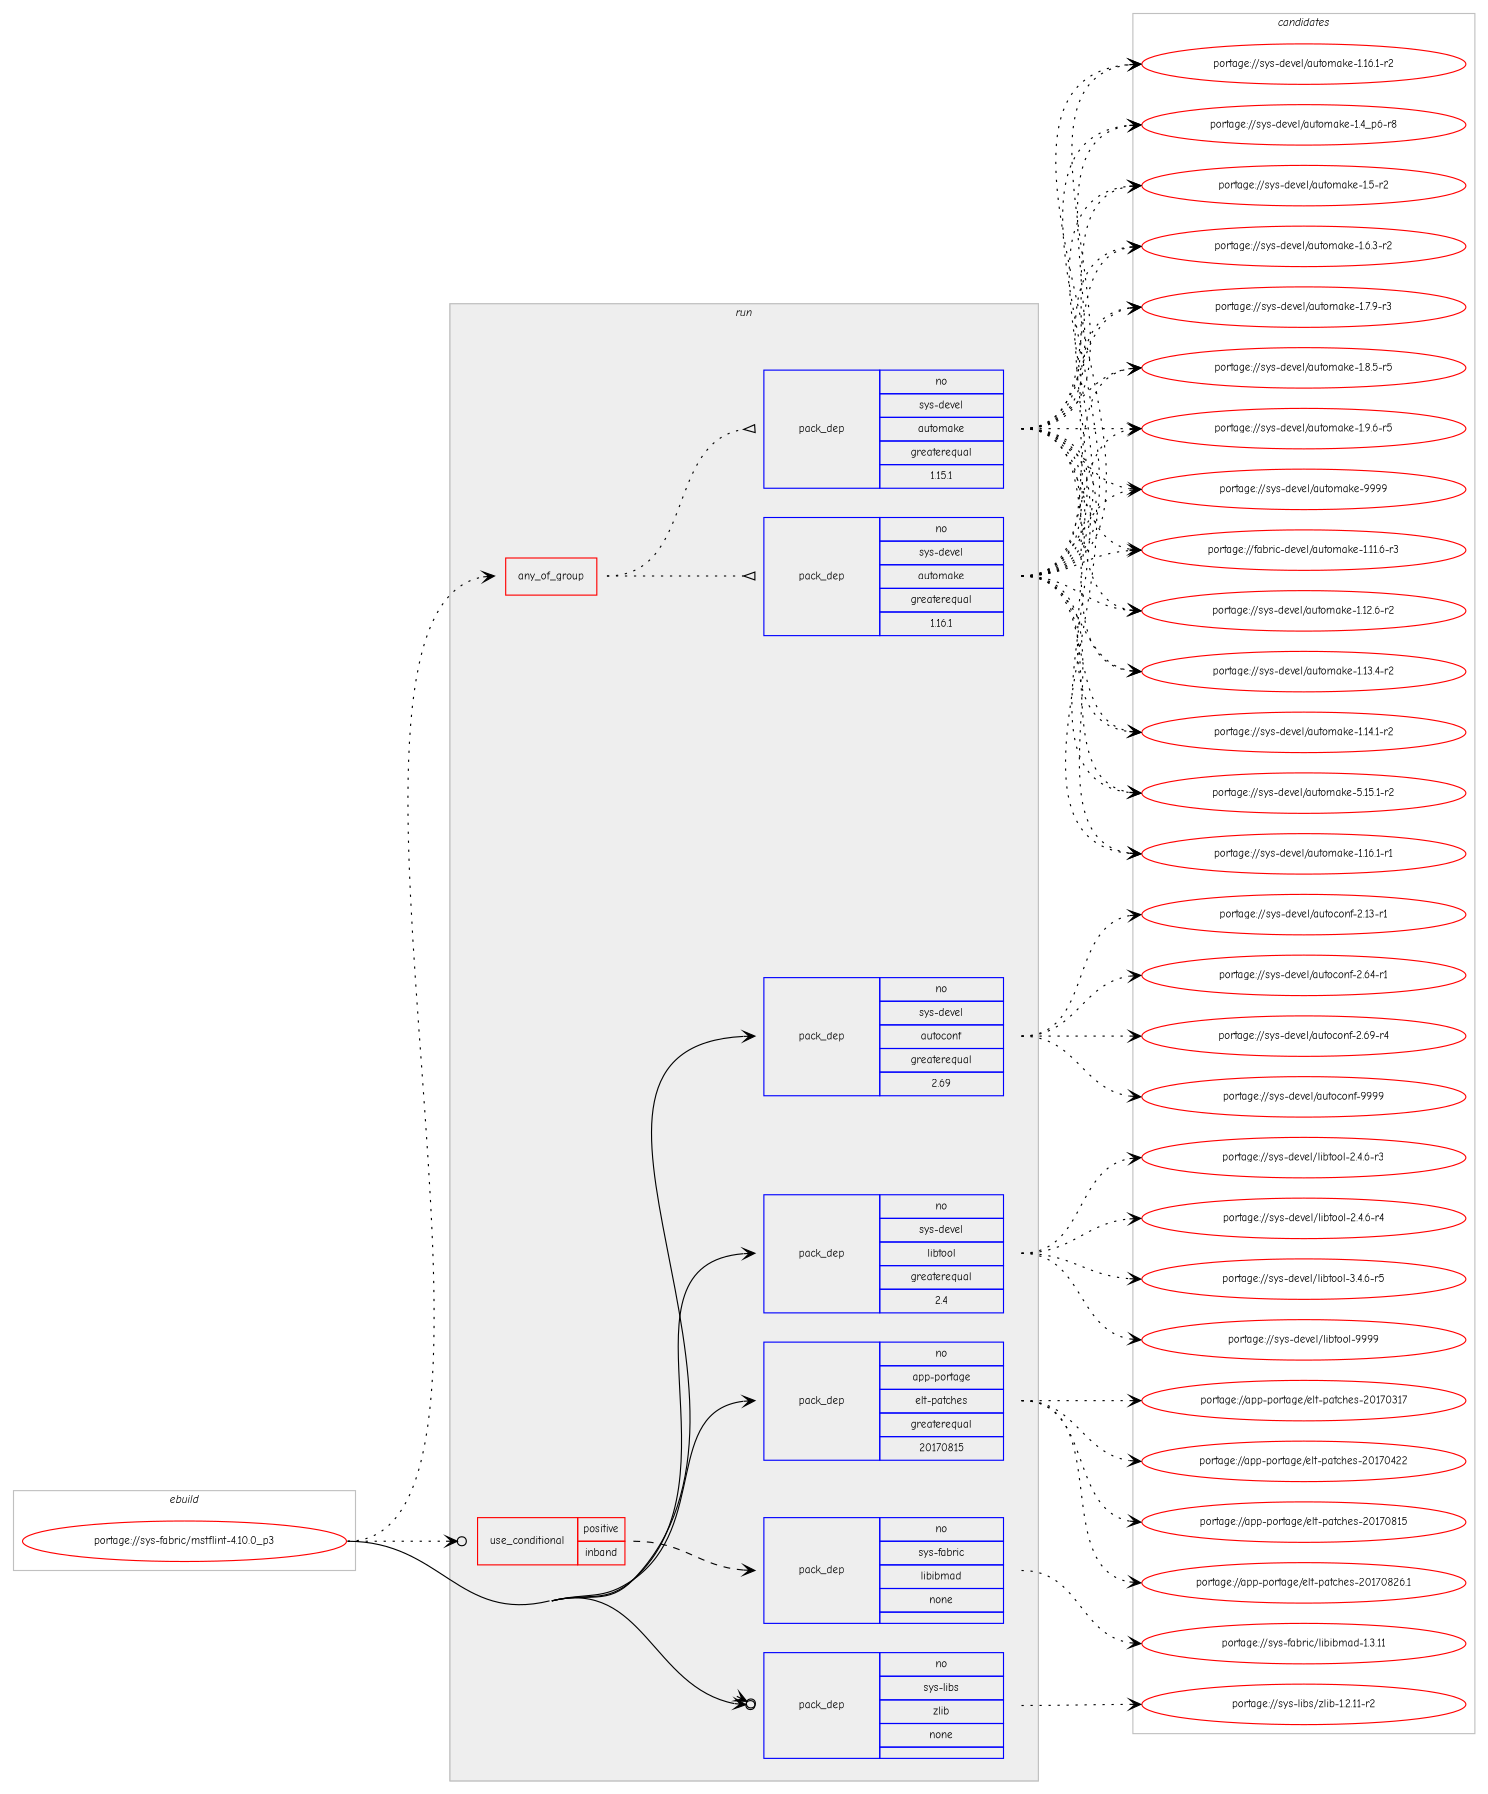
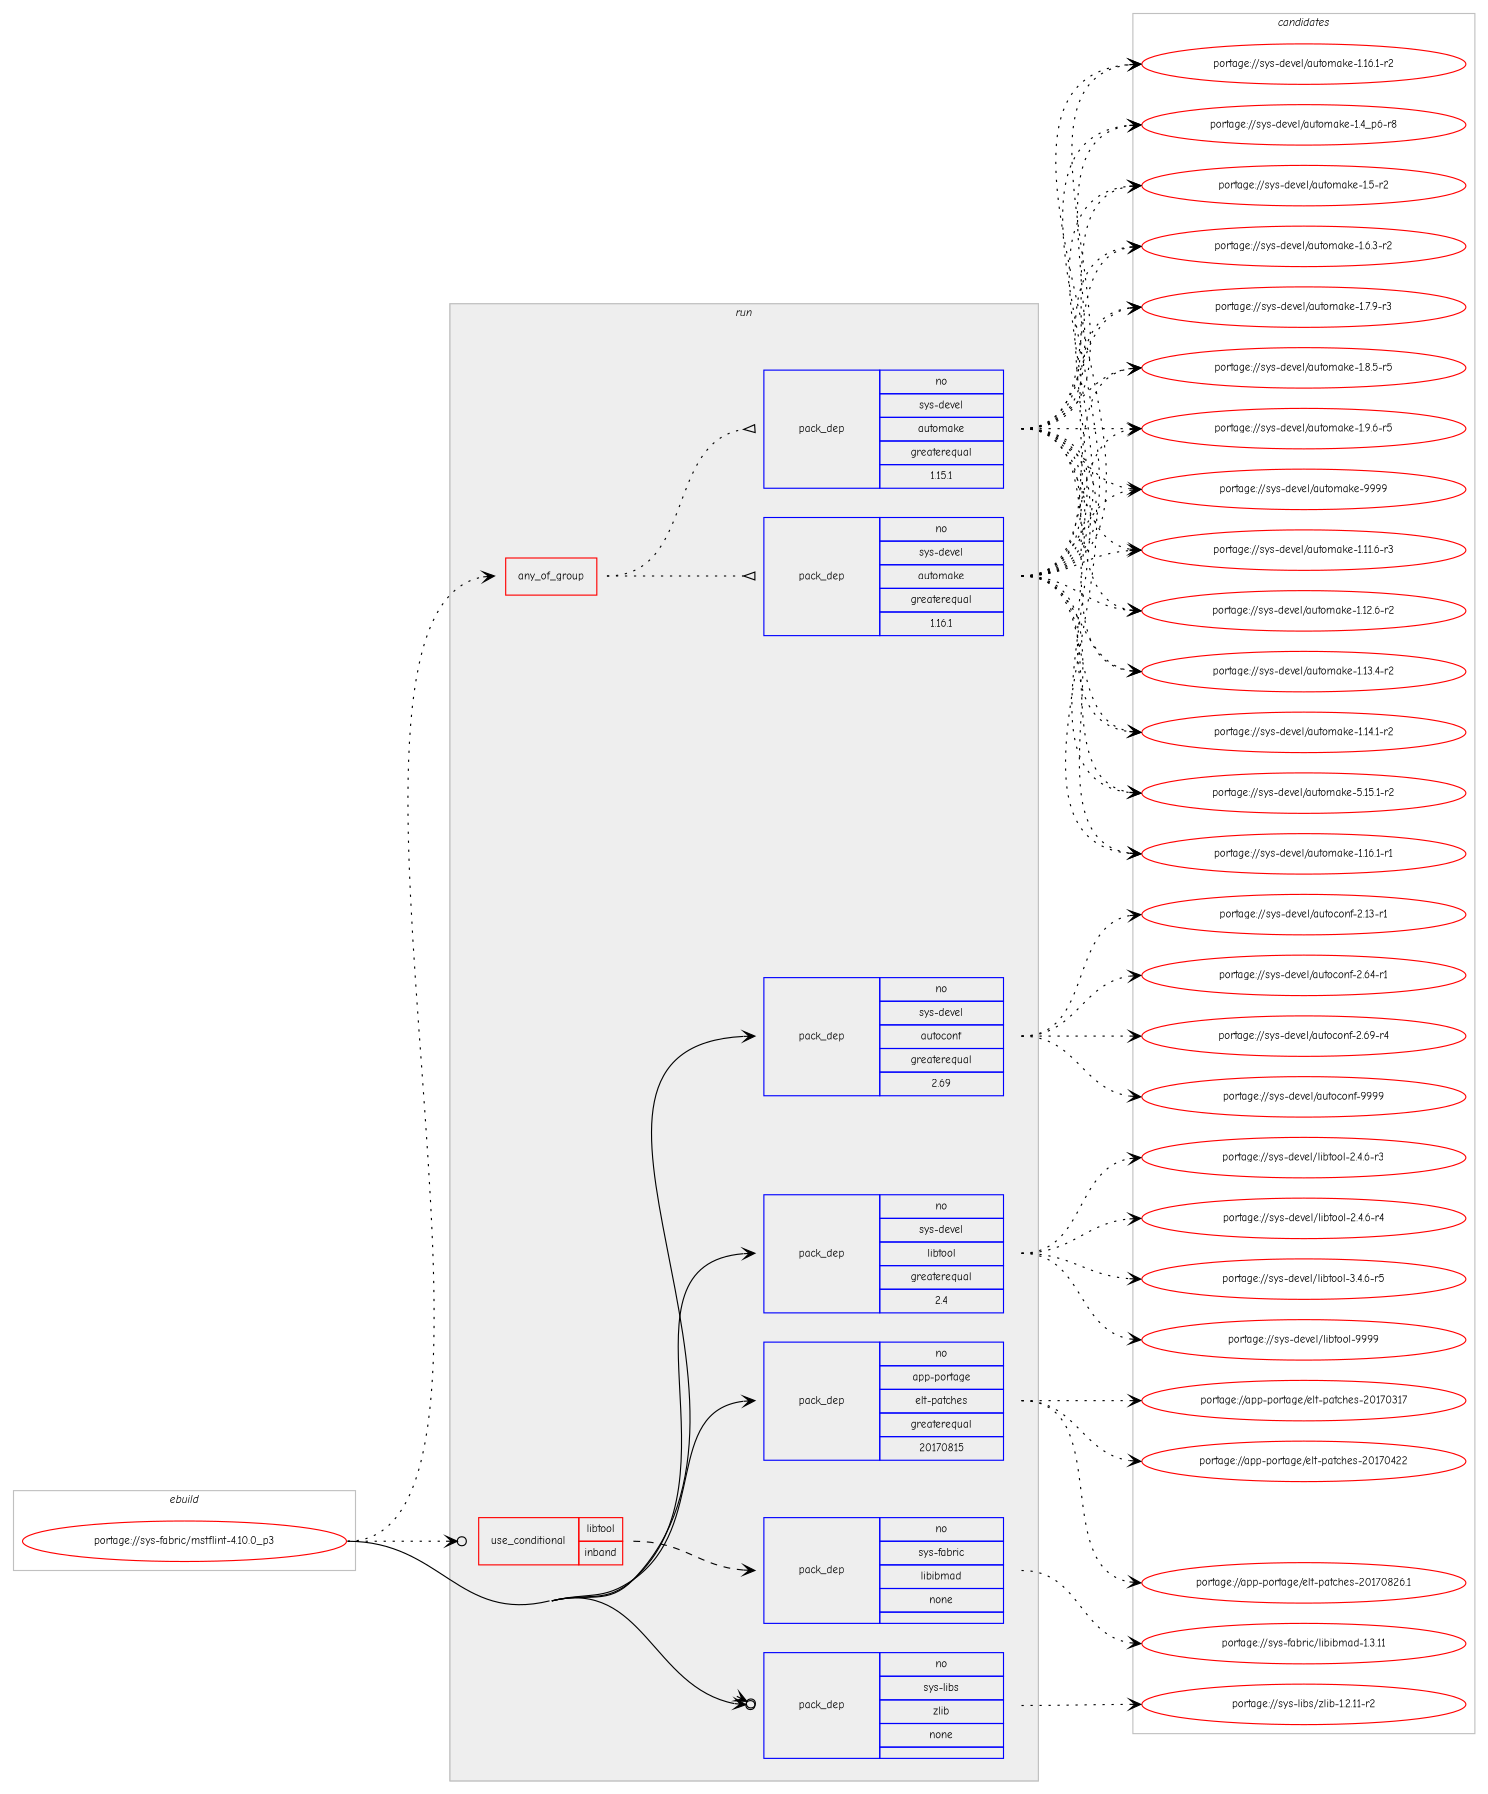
  digraph {
    compound=true
    concentrate=true
    fontname="Comic Neue"
    fontsize=10
    newrank=true
    rankdir=LR
    ranksep=1.5
    node [color=red fontname="Comic Neue" fontsize=10]
    edge [arrowhead=vee fontname="Comic Neue" headport=w style=dotted tailport=e weight=100]
    n1 [label="portage://sys-fabric/mstflint-4.10.0_p3" width=4]
    n2 [color=blue label=<<TABLE BORDER="0" CELLBORDER="1" CELLSPACING="0" CELLPADDING="4" WIDTH="220"><TR><TD ROWSPAN="6" CELLPADDING="30">pack_dep</TD></TR><TR><TD WIDTH="110">no</TD></TR><TR><TD>sys-devel</TD></TR><TR><TD>automake</TD></TR><TR><TD>greaterequal</TD></TR><TR><TD>1.16.1</TD></TR></TABLE>> shape=none]
    n3 [color=blue label=<<TABLE BORDER="0" CELLBORDER="1" CELLSPACING="0" CELLPADDING="4" WIDTH="220"><TR><TD ROWSPAN="6" CELLPADDING="30">pack_dep</TD></TR><TR><TD WIDTH="110">no</TD></TR><TR><TD>sys-devel</TD></TR><TR><TD>automake</TD></TR><TR><TD>greaterequal</TD></TR><TR><TD>1.15.1</TD></TR></TABLE>> shape=none]
    n4 [label=<<TABLE BORDER="0" CELLBORDER="1" CELLSPACING="0" CELLPADDING="4"><TR><TD CELLPADDING="10">any_of_group</TD></TR></TABLE>> shape=none]
    n5 [color=blue label=<<TABLE BORDER="0" CELLBORDER="1" CELLSPACING="0" CELLPADDING="4" WIDTH="220"><TR><TD ROWSPAN="6" CELLPADDING="30">pack_dep</TD></TR><TR><TD WIDTH="110">no</TD></TR><TR><TD>app-portage</TD></TR><TR><TD>elt-patches</TD></TR><TR><TD>greaterequal</TD></TR><TR><TD>20170815</TD></TR></TABLE>> shape=none]
    n6 [color=blue label=<<TABLE BORDER="0" CELLBORDER="1" CELLSPACING="0" CELLPADDING="4" WIDTH="220"><TR><TD ROWSPAN="6" CELLPADDING="30">pack_dep</TD></TR><TR><TD WIDTH="110">no</TD></TR><TR><TD>sys-devel</TD></TR><TR><TD>autoconf</TD></TR><TR><TD>greaterequal</TD></TR><TR><TD>2.69</TD></TR></TABLE>> shape=none]
    n7 [color=blue label=<<TABLE BORDER="0" CELLBORDER="1" CELLSPACING="0" CELLPADDING="4" WIDTH="220"><TR><TD ROWSPAN="6" CELLPADDING="30">pack_dep</TD></TR><TR><TD WIDTH="110">no</TD></TR><TR><TD>sys-devel</TD></TR><TR><TD>libtool</TD></TR><TR><TD>greaterequal</TD></TR><TR><TD>2.4</TD></TR></TABLE>> shape=none]
    n8 [color=blue label=<<TABLE BORDER="0" CELLBORDER="1" CELLSPACING="0" CELLPADDING="4" WIDTH="220"><TR><TD ROWSPAN="6" CELLPADDING="30">pack_dep</TD></TR><TR><TD WIDTH="110">no</TD></TR><TR><TD>sys-fabric</TD></TR><TR><TD>libibmad</TD></TR><TR><TD>none</TD></TR><TR><TD></TD></TR></TABLE>> shape=none]
-   n9 [label=<<TABLE BORDER="0" CELLBORDER="1" CELLSPACING="0" CELLPADDING="4"><TR><TD ROWSPAN="3" CELLPADDING="10">use_conditional</TD></TR><TR><TD>positive</TD></TR><TR><TD>inband</TD></TR></TABLE>> shape=none]
+   n9 [label=<<TABLE BORDER="0" CELLBORDER="1" CELLSPACING="0" CELLPADDING="4"><TR><TD ROWSPAN="3" CELLPADDING="10">use_conditional</TD></TR><TR><TD>libtool</TD></TR><TR><TD>inband</TD></TR></TABLE>> shape=none]
    n10 [color=blue label=<<TABLE BORDER="0" CELLBORDER="1" CELLSPACING="0" CELLPADDING="4" WIDTH="220"><TR><TD ROWSPAN="6" CELLPADDING="30">pack_dep</TD></TR><TR><TD WIDTH="110">no</TD></TR><TR><TD>sys-libs</TD></TR><TR><TD>zlib</TD></TR><TR><TD>none</TD></TR><TR><TD></TD></TR></TABLE>> shape=none]
-   n11 [label="portage://fabric-devel/automake-1.11.6-r3" width=4]
+   n11 [label="portage://sys-devel/automake-1.11.6-r3" width=4]
    n12 [label="portage://sys-devel/automake-1.12.6-r2" width=4]
    n13 [label="portage://sys-devel/automake-1.13.4-r2" width=4]
    n14 [label="portage://sys-devel/automake-1.14.1-r2" width=4]
    n15 [label="portage://sys-devel/automake-5.15.1-r2" width=4]
    n16 [label="portage://sys-devel/automake-1.16.1-r1" width=4]
    n17 [label="portage://sys-devel/automake-1.16.1-r2" width=4]
    n18 [label="portage://sys-devel/automake-1.4_p6-r8" width=4]
    n19 [label="portage://sys-devel/automake-1.5-r2" width=4]
    n20 [label="portage://sys-devel/automake-1.6.3-r2" width=4]
    n21 [label="portage://sys-devel/automake-1.7.9-r3" width=4]
    n22 [label="portage://sys-devel/automake-1.8.5-r5" width=4]
    n23 [label="portage://sys-devel/automake-1.9.6-r5" width=4]
    n24 [label="portage://sys-devel/automake-9999" width=4]
    n25 [label="portage://app-portage/elt-patches-20170317" width=4]
    n26 [label="portage://app-portage/elt-patches-20170422" width=4]
-   n27 [label="portage://app-portage/elt-patches-20170815" width=4]
    n28 [label="portage://app-portage/elt-patches-20170826.1" width=4]
    n29 [label="portage://sys-devel/autoconf-2.13-r1" width=4]
    n30 [label="portage://sys-devel/autoconf-2.64-r1" width=4]
    n31 [label="portage://sys-devel/autoconf-2.69-r4" width=4]
    n32 [label="portage://sys-devel/autoconf-9999" width=4]
    n33 [label="portage://sys-devel/libtool-2.4.6-r3" width=4]
    n34 [label="portage://sys-devel/libtool-2.4.6-r4" width=4]
    n35 [label="portage://sys-devel/libtool-3.4.6-r5" width=4]
    n36 [label="portage://sys-devel/libtool-9999" width=4]
    n37 [label="portage://sys-fabric/libibmad-1.3.11" width=4]
    n38 [label="portage://sys-libs/zlib-1.2.11-r2" width=4]
    subgraph cluster_1 {
      color=gray
      label=<<i>ebuild</i>>
      rank=same
      n1
    }
    subgraph cluster_2 {
      color=gray
      label=<<i>dependencies</i>>
      subgraph cluster_3 {
        color=gray
        fillcolor="#eeeeee"
        label=<<i>compile</i>>
        style=filled
        subgraph sub_4 {
          color=gray
          fillcolor="#eeeeee"
          label=<<i>compile</i>>
          style=filled
          n4
          subgraph sub_5 {
            color=gray
            fillcolor="#eeeeee"
            label=<<i>compile</i>>
            style=filled
            n2
          }
          subgraph sub_6 {
            color=gray
            fillcolor="#eeeeee"
            label=<<i>compile</i>>
            style=filled
            n3
          }
        }
        subgraph sub_7 {
          color=gray
          fillcolor="#eeeeee"
          label=<<i>compile</i>>
          style=filled
          n5
        }
        subgraph sub_8 {
          color=gray
          fillcolor="#eeeeee"
          label=<<i>compile</i>>
          style=filled
          n6
        }
        subgraph sub_9 {
          color=gray
          fillcolor="#eeeeee"
          label=<<i>compile</i>>
          style=filled
          n7
        }
      }
      subgraph cluster_10 {
        color=gray
        fillcolor="#eeeeee"
        label=<<i>compile and run</i>>
        style=filled
        subgraph sub_11 {
          color=gray
          fillcolor="#eeeeee"
          label=<<i>compile and run</i>>
          style=filled
          n9
          subgraph sub_12 {
            color=gray
            fillcolor="#eeeeee"
            label=<<i>compile and run</i>>
            style=filled
            n8
          }
        }
        subgraph sub_13 {
          color=gray
          fillcolor="#eeeeee"
          label=<<i>compile and run</i>>
          style=filled
          n10
        }
      }
      subgraph cluster_14 {
        color=gray
        fillcolor="#eeeeee"
        label=<<i>run</i>>
        style=filled
      }
    }
    subgraph cluster_15 {
      color=gray
      label=<<i>candidates</i>>
      rank=same
      subgraph sub_16 {
        color=black
        label=<<i>candidates</i>>
        nodesep=1
        rank=same
        n11
        n12
        n13
        n14
        n15
        n16
        n17
        n18
        n19
        n20
        n21
        n22
        n23
        n24
      }
      subgraph sub_17 {
        color=black
        label=<<i>candidates</i>>
        nodesep=1
        rank=same
        n11
        n12
        n13
        n14
        n15
        n16
        n17
        n18
        n19
        n20
        n21
        n22
        n23
        n24
      }
      subgraph sub_18 {
        color=black
        label=<<i>candidates</i>>
        nodesep=1
        rank=same
        n25
        n26
-       n27
        n28
      }
      subgraph sub_19 {
        color=black
        label=<<i>candidates</i>>
        nodesep=1
        rank=same
        n29
        n30
        n31
        n32
      }
      subgraph sub_20 {
        color=black
        label=<<i>candidates</i>>
        nodesep=1
        rank=same
        n33
        n34
        n35
        n36
      }
      subgraph sub_21 {
        color=black
        label=<<i>candidates</i>>
        nodesep=1
        rank=same
        n37
      }
      subgraph sub_22 {
        color=black
        label=<<i>candidates</i>>
        nodesep=1
        rank=same
        n38
      }
    }
    n1 -> n4 [weight=20]
    n1 -> n5 [style=solid weight=20]
    n1 -> n6 [style=solid weight=20]
    n1 -> n7 [style=solid weight=20]
    n1 -> n9 [arrowhead=odotvee weight=20]
    n1 -> n10 [arrowhead=odotvee style=solid weight=20]
    n2 -> n11
    n2 -> n12
    n2 -> n13
    n2 -> n14
    n2 -> n15
    n2 -> n16
    n2 -> n17
    n2 -> n18
    n2 -> n19
    n2 -> n20
    n2 -> n21
    n2 -> n22
    n2 -> n23
    n2 -> n24
    n3 -> n11
    n3 -> n12
    n3 -> n13
    n3 -> n14
    n3 -> n15
    n3 -> n16
    n3 -> n17
    n3 -> n18
    n3 -> n19
    n3 -> n20
    n3 -> n21
    n3 -> n22
    n3 -> n23
    n3 -> n24
    n4 -> n2 [arrowhead=oinv weight=20]
    n4 -> n3 [arrowhead=oinv weight=20]
    n5 -> n25
    n5 -> n26
-   n5 -> n27
    n5 -> n28
    n6 -> n29
    n6 -> n30
    n6 -> n31
    n6 -> n32
    n7 -> n33
    n7 -> n34
    n7 -> n35
    n7 -> n36
    n8 -> n37
    n9 -> n8 [style=dashed weight=20]
    n10 -> n38
  }
